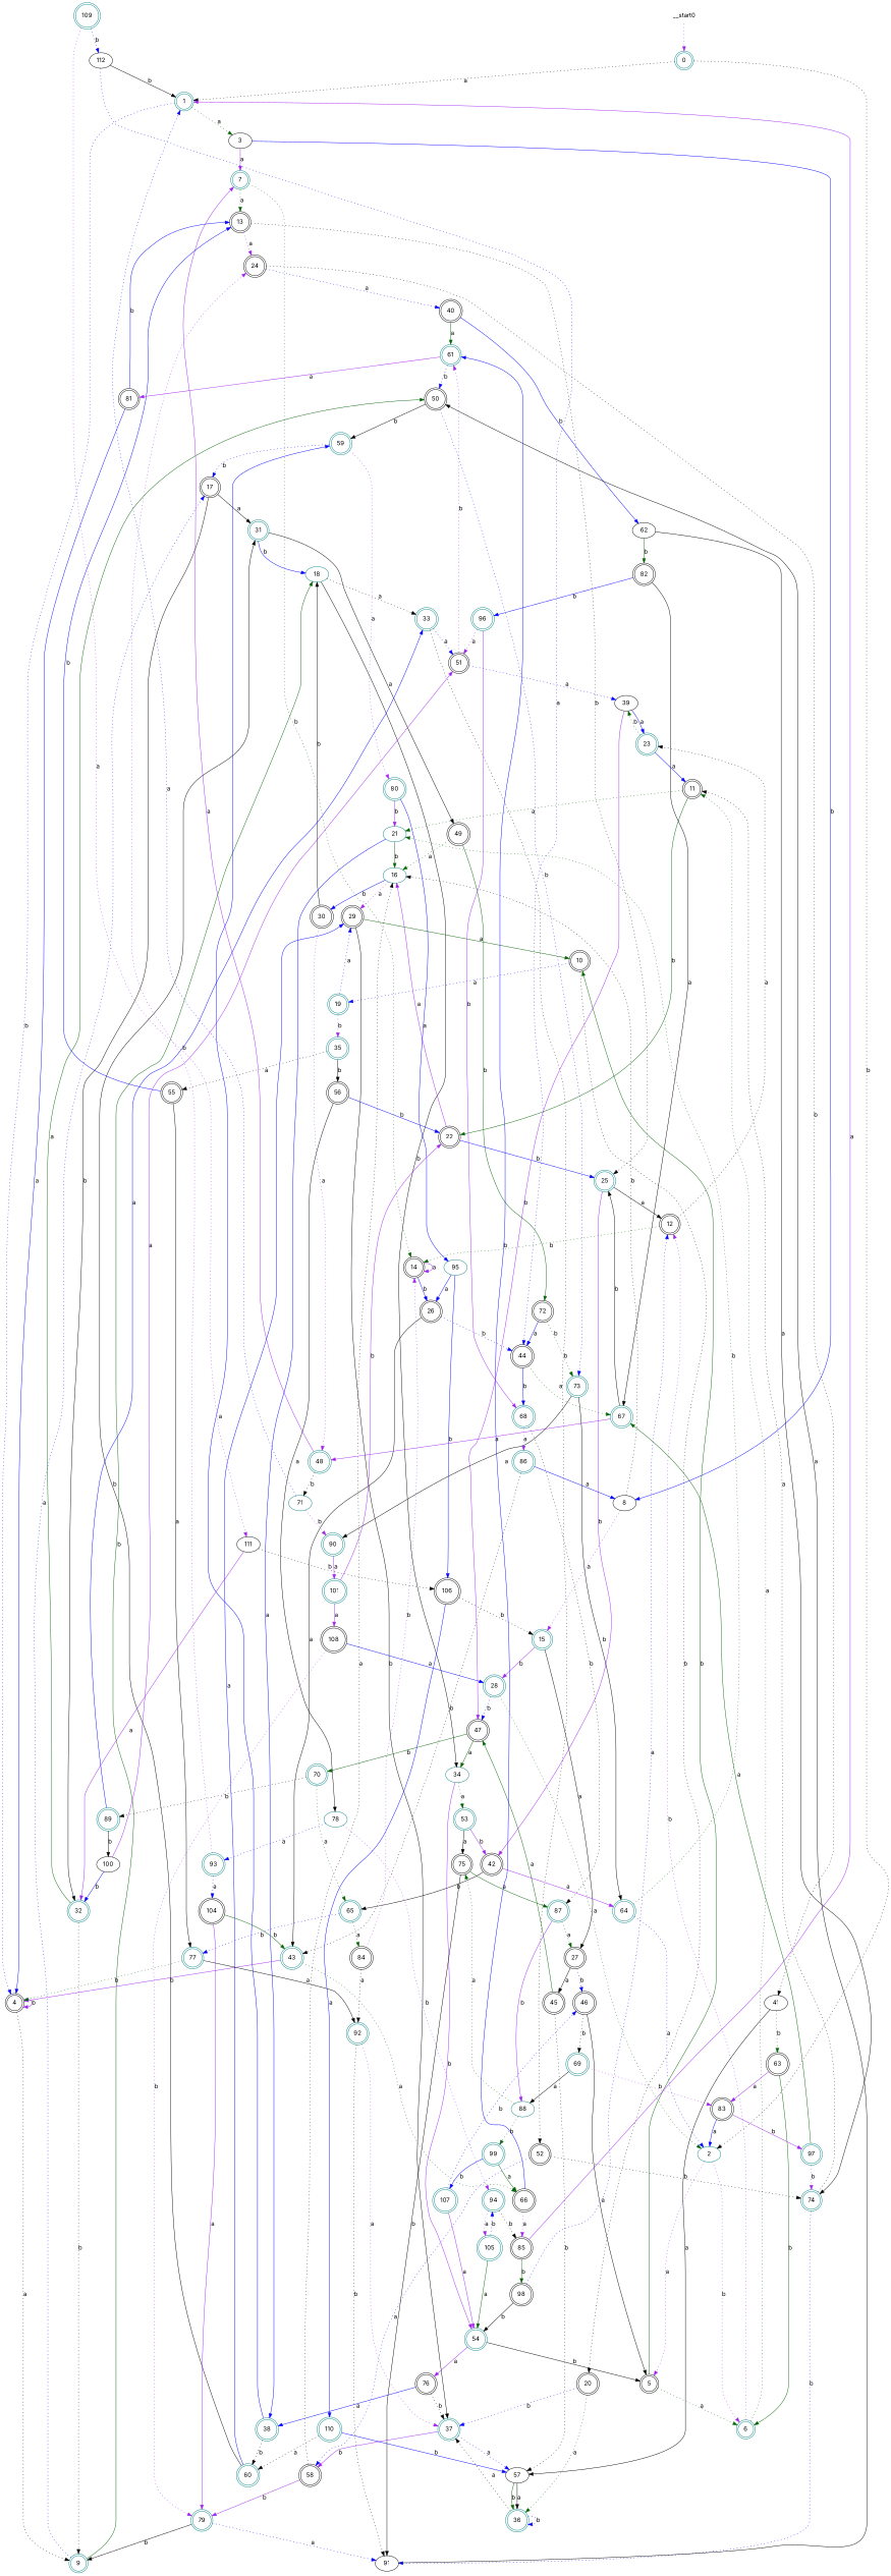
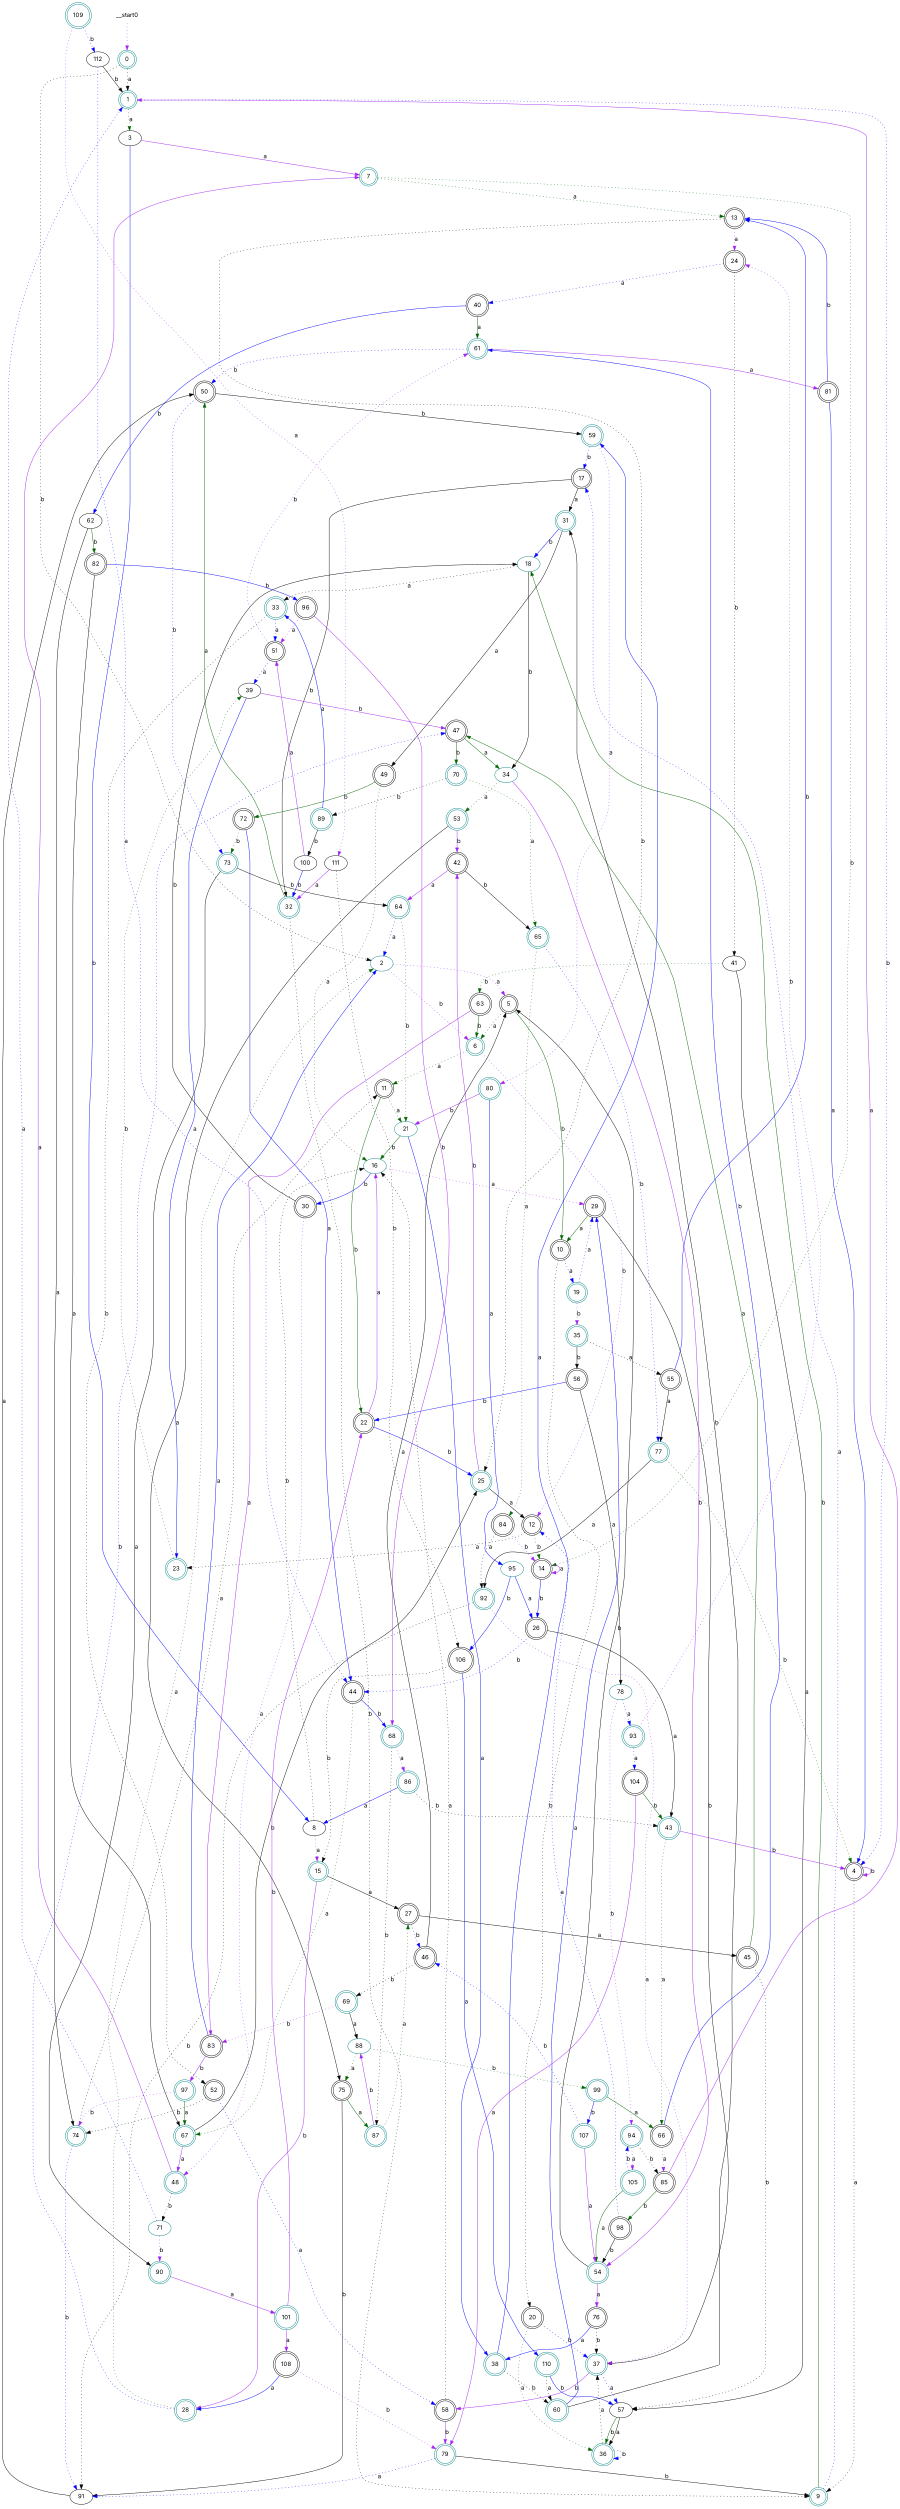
  digraph {
    fontname=Inter
    node [color=teal fontname=Inter shape=doublecircle]
    edge [color=black fontname=Inter style=solid]
    __start0 [shape=none]
    0
    1
    2 [shape=""]
    3 [color=black shape=ellipse]
    4 [color=black]
    5 [color=black]
    6
    7
    8 [color=black shape=""]
    9
    10 [color=black]
    11 [color=black]
    12 [color=black]
    13 [color=black]
    14 [color=black]
    15
    16 [shape=""]
    17 [color=black]
    18 [shape=""]
    19
    20 [color=black]
    21 [shape=""]
    22 [color=black]
    23
    24 [color=black]
    25
    26 [color=black]
    27 [color=black]
    28
    29 [color=black]
    30 [color=black]
    31
    32
    33
    34 [shape=""]
    35
    36
    37
    38
    39 [color=black shape=""]
    40 [color=black]
    41 [color=black shape=""]
    42 [color=black]
    43
    44 [color=black]
    45 [color=black]
    46 [color=black]
    47 [color=black]
    48
    49 [color=black]
    50 [color=black]
    51 [color=black]
    52 [color=black]
    53
    54
    55 [color=black]
    56 [color=black]
    57 [color=black shape=""]
    58 [color=black]
    59
    60
    61
    62 [color=black shape=""]
    63 [color=black]
    64
    65
    66 [color=black]
    67
    68
    69
    70
    71 [shape=""]
    72 [color=black]
    73
    74
    75 [color=black]
    76 [color=black]
    77
    78 [shape=""]
    79
    80
    81 [color=black]
    82 [color=black]
    83 [color=black]
    84 [color=black]
    85 [color=black]
    86
    87
    88 [shape=""]
    89
    90
    91 [color=black shape=""]
    92
    93
    94
    95 [shape=""]
-   96
+   96 [color=black]
    97
    98 [color=black]
    99
    100 [color=black shape=""]
    101
    104 [color=black]
    105
    106 [color=black]
    107
    108 [color=black]
    110
    111 [color=black shape=""]
    109
    112 [color=black shape=""]
    __start0 -> 0 [color=purple style=dotted]
    0 -> 1 [label=a style=dotted]
    0 -> 2 [label=b style=dotted]
    1 -> 3 [color=darkgreen label=a style=dotted]
    1 -> 4 [color=blue label=b style=dotted]
    2 -> 5 [color=purple label=a style=dotted]
    2 -> 6 [color=purple label=b style=dotted]
    3 -> 7 [color=purple label=a]
    3 -> 8 [color=blue label=b]
    4 -> 4 [color=purple label=b]
    4 -> 9 [label=a style=dotted]
    5 -> 6 [color=darkgreen label=a style=dotted]
    5 -> 10 [color=darkgreen label=b]
    6 -> 11 [color=darkgreen label=a style=dotted]
    6 -> 12 [color=purple label=b style=dotted]
    7 -> 13 [color=darkgreen label=a style=dotted]
    7 -> 14 [color=darkgreen label=b style=dotted]
    8 -> 15 [color=purple label=a style=dotted]
    8 -> 16 [label=b style=dotted]
    9 -> 17 [color=blue label=a style=dotted]
    9 -> 18 [color=darkgreen label=b]
    10 -> 19 [color=blue label=a style=dotted]
    10 -> 20 [label=b style=dotted]
    11 -> 21 [color=darkgreen label=a style=dotted]
    11 -> 22 [color=darkgreen label=b]
    12 -> 14 [color=darkgreen label=b style=dotted]
    12 -> 23 [label=a style=dotted]
    13 -> 24 [color=purple label=a style=dotted]
    13 -> 25 [label=b style=dotted]
    14 -> 14 [color=purple label=a]
    14 -> 26 [color=blue label=b]
    15 -> 27 [label=a]
    15 -> 28 [color=purple label=b]
    16 -> 29 [color=purple label=a style=dotted]
    16 -> 30 [color=blue label=b]
    17 -> 31 [label=a]
    17 -> 32 [label=b]
    18 -> 33 [label=a style=dotted]
    18 -> 34 [label=b]
    19 -> 29 [color=blue label=a style=dotted]
    19 -> 35 [color=purple label=b style=dotted]
    20 -> 36 [color=darkgreen label=a style=dotted]
    20 -> 37 [color=blue label=b style=dotted]
    21 -> 16 [color=darkgreen label=b]
    21 -> 38 [color=blue label=a]
    22 -> 16 [color=purple label=a]
    22 -> 25 [color=blue label=b]
-   23 -> 11 [color=blue label=a]
    23 -> 39 [color=darkgreen label=b style=dotted]
    24 -> 40 [color=blue label=a style=dotted]
    24 -> 41 [label=b style=dotted]
    25 -> 12 [label=a]
    25 -> 42 [color=purple label=b]
    26 -> 43 [label=a]
    26 -> 44 [color=blue label=b style=dotted]
    27 -> 45 [label=a]
    27 -> 46 [color=blue label=b style=dotted]
    28 -> 2 [color=darkgreen label=a style=dotted]
    28 -> 47 [color=blue label=b style=dotted]
    29 -> 10 [color=darkgreen label=a]
    29 -> 37 [label=b]
    30 -> 18 [label=b]
    30 -> 48 [color=purple label=a style=dotted]
    31 -> 18 [color=blue label=b]
    31 -> 49 [label=a]
    32 -> 9 [label=b style=dotted]
    32 -> 50 [color=darkgreen label=a]
    33 -> 51 [color=blue label=a style=dotted]
    33 -> 52 [label=b style=dotted]
    34 -> 53 [color=darkgreen label=a style=dotted]
    34 -> 54 [color=purple label=b]
    35 -> 55 [label=a style=dotted]
    35 -> 56 [label=b]
    36 -> 36 [color=blue label=b style=dotted]
    36 -> 37 [label=a style=dotted]
    37 -> 57 [color=blue label=a style=dotted]
    37 -> 58 [color=purple label=b]
    38 -> 59 [color=blue label=a]
    38 -> 60 [label=b style=dotted]
    39 -> 23 [color=blue label=a]
    39 -> 47 [color=purple label=b]
    40 -> 61 [color=darkgreen label=a]
    40 -> 62 [color=blue label=b]
    41 -> 57 [label=a]
    41 -> 63 [color=darkgreen label=b style=dotted]
    42 -> 64 [color=purple label=a]
    42 -> 65 [label=b]
    43 -> 4 [color=purple label=b]
    43 -> 66 [color=darkgreen label=a style=dotted]
    44 -> 67 [color=darkgreen label=a style=dotted]
    44 -> 68 [color=blue label=b]
    45 -> 47 [color=darkgreen label=a]
    45 -> 57 [label=b style=dotted]
    46 -> 5 [label=a]
    46 -> 69 [label=b style=dotted]
    47 -> 34 [color=darkgreen label=a]
    47 -> 70 [color=darkgreen label=b]
    48 -> 7 [color=purple label=a]
    48 -> 71 [label=b style=dotted]
    49 -> 16 [color=darkgreen label=a style=dotted]
    49 -> 72 [color=darkgreen label=b]
    50 -> 59 [label=b]
    50 -> 73 [color=blue label=b style=dotted]
    51 -> 39 [color=blue label=a style=dotted]
    51 -> 61 [color=purple label=b style=dotted]
    52 -> 58 [color=blue label=a style=dotted]
    52 -> 74 [label=b style=dotted]
    53 -> 42 [color=purple label=b]
    53 -> 75 [label=a]
    54 -> 5 [label=b]
    54 -> 76 [color=purple label=a]
    55 -> 13 [color=blue label=b]
    55 -> 77 [label=a]
    56 -> 22 [color=blue label=b]
    56 -> 78 [label=a]
    57 -> 36 [label=a]
    57 -> 36 [color=darkgreen label=b]
    58 -> 16 [label=a style=dotted]
    58 -> 79 [color=purple label=b]
    59 -> 17 [color=blue label=b style=dotted]
    59 -> 80 [color=purple label=a style=dotted]
    60 -> 29 [color=blue label=a]
    60 -> 31 [label=b]
    61 -> 50 [color=blue label=b style=dotted]
    61 -> 81 [color=purple label=a]
    62 -> 74 [label=a]
    62 -> 82 [color=darkgreen label=b]
    63 -> 6 [color=darkgreen label=b]
    63 -> 83 [color=purple label=a]
    64 -> 2 [color=blue label=a style=dotted]
    64 -> 21 [color=darkgreen label=b style=dotted]
    65 -> 77 [color=blue label=b style=dotted]
    65 -> 84 [color=darkgreen label=a style=dotted]
    66 -> 61 [color=blue label=b]
    66 -> 85 [color=purple label=a style=dotted]
    67 -> 25 [label=b]
    67 -> 48 [color=purple label=a]
    68 -> 86 [color=purple label=a style=dotted]
    68 -> 87 [label=b style=dotted]
    69 -> 83 [color=purple label=b style=dotted]
    69 -> 88 [label=a]
    70 -> 65 [color=darkgreen label=a style=dotted]
    70 -> 89 [label=b style=dotted]
    71 -> 1 [color=blue label=a style=dotted]
    71 -> 90 [color=purple label=b style=dotted]
    72 -> 44 [color=blue label=a]
    72 -> 73 [color=darkgreen label=b style=dotted]
    73 -> 64 [label=b]
    73 -> 90 [label=a]
    74 -> 11 [label=a style=dotted]
    74 -> 91 [color=blue label=b style=dotted]
    75 -> 87 [color=darkgreen label=a]
    75 -> 91 [label=b]
    76 -> 37 [label=b style=dotted]
    76 -> 38 [color=blue label=a]
    77 -> 4 [color=darkgreen label=b style=dotted]
    77 -> 92 [label=a]
    78 -> 93 [color=blue label=a style=dotted]
    78 -> 94 [color=purple label=b style=dotted]
    79 -> 9 [label=b]
    79 -> 91 [color=blue label=a style=dotted]
    80 -> 21 [color=purple label=b]
    80 -> 95 [color=blue label=a]
    81 -> 4 [color=blue label=a]
    81 -> 13 [color=blue label=b]
    82 -> 67 [label=a]
    82 -> 96 [color=blue label=b]
    83 -> 2 [color=blue label=a]
    83 -> 97 [color=purple label=b]
    84 -> 14 [color=purple label=b style=dotted]
    84 -> 92 [label=a style=dotted]
    85 -> 1 [color=purple label=a]
    85 -> 98 [color=darkgreen label=b]
    86 -> 8 [color=blue label=a]
    86 -> 43 [label=b style=dotted]
    87 -> 27 [color=darkgreen label=a style=dotted]
    87 -> 88 [color=purple label=b]
    88 -> 75 [color=darkgreen label=a style=dotted]
    88 -> 99 [color=darkgreen label=b style=dotted]
    89 -> 33 [color=blue label=a]
    89 -> 100 [label=b]
    90 -> 101 [color=purple label=a]
    91 -> 50 [label=a]
    92 -> 37 [color=purple label=a style=dotted]
    92 -> 91 [label=b style=dotted]
    93 -> 24 [color=purple label=b style=dotted]
    93 -> 104 [color=blue label=a style=dotted]
    94 -> 85 [label=b style=dotted]
    94 -> 105 [color=purple label=a style=dotted]
    95 -> 26 [color=blue label=a]
    95 -> 106 [color=blue label=b]
    96 -> 51 [color=purple label=a style=dotted]
    96 -> 68 [color=purple label=b]
    97 -> 67 [color=darkgreen label=a]
    97 -> 74 [color=purple label=b style=dotted]
    98 -> 12 [color=blue label=a style=dotted]
    98 -> 54 [label=b]
    99 -> 66 [color=darkgreen label=a]
    99 -> 107 [color=blue label=b]
    100 -> 32 [color=blue label=b]
    100 -> 51 [color=purple label=a]
    101 -> 22 [color=purple label=b]
    101 -> 108 [color=purple label=a]
    104 -> 43 [color=darkgreen label=b]
    104 -> 79 [color=purple label=a]
    105 -> 54 [color=darkgreen label=a]
    105 -> 94 [color=blue label=b style=dotted]
    106 -> 15 [label=b style=dotted]
    106 -> 110 [color=blue label=a]
    107 -> 46 [color=blue label=b style=dotted]
    107 -> 54 [color=purple label=a]
    108 -> 28 [color=blue label=a]
    108 -> 79 [color=purple label=b style=dotted]
    110 -> 57 [color=blue label=b]
    110 -> 60 [label=a style=dotted]
    111 -> 32 [color=purple label=a]
    111 -> 106 [label=b style=dotted]
    109 -> 111 [color=purple label=a style=dotted]
    109 -> 112 [color=blue label=b style=dotted]
    112 -> 1 [label=b]
    112 -> 44 [color=blue label=a style=dotted]
  }
